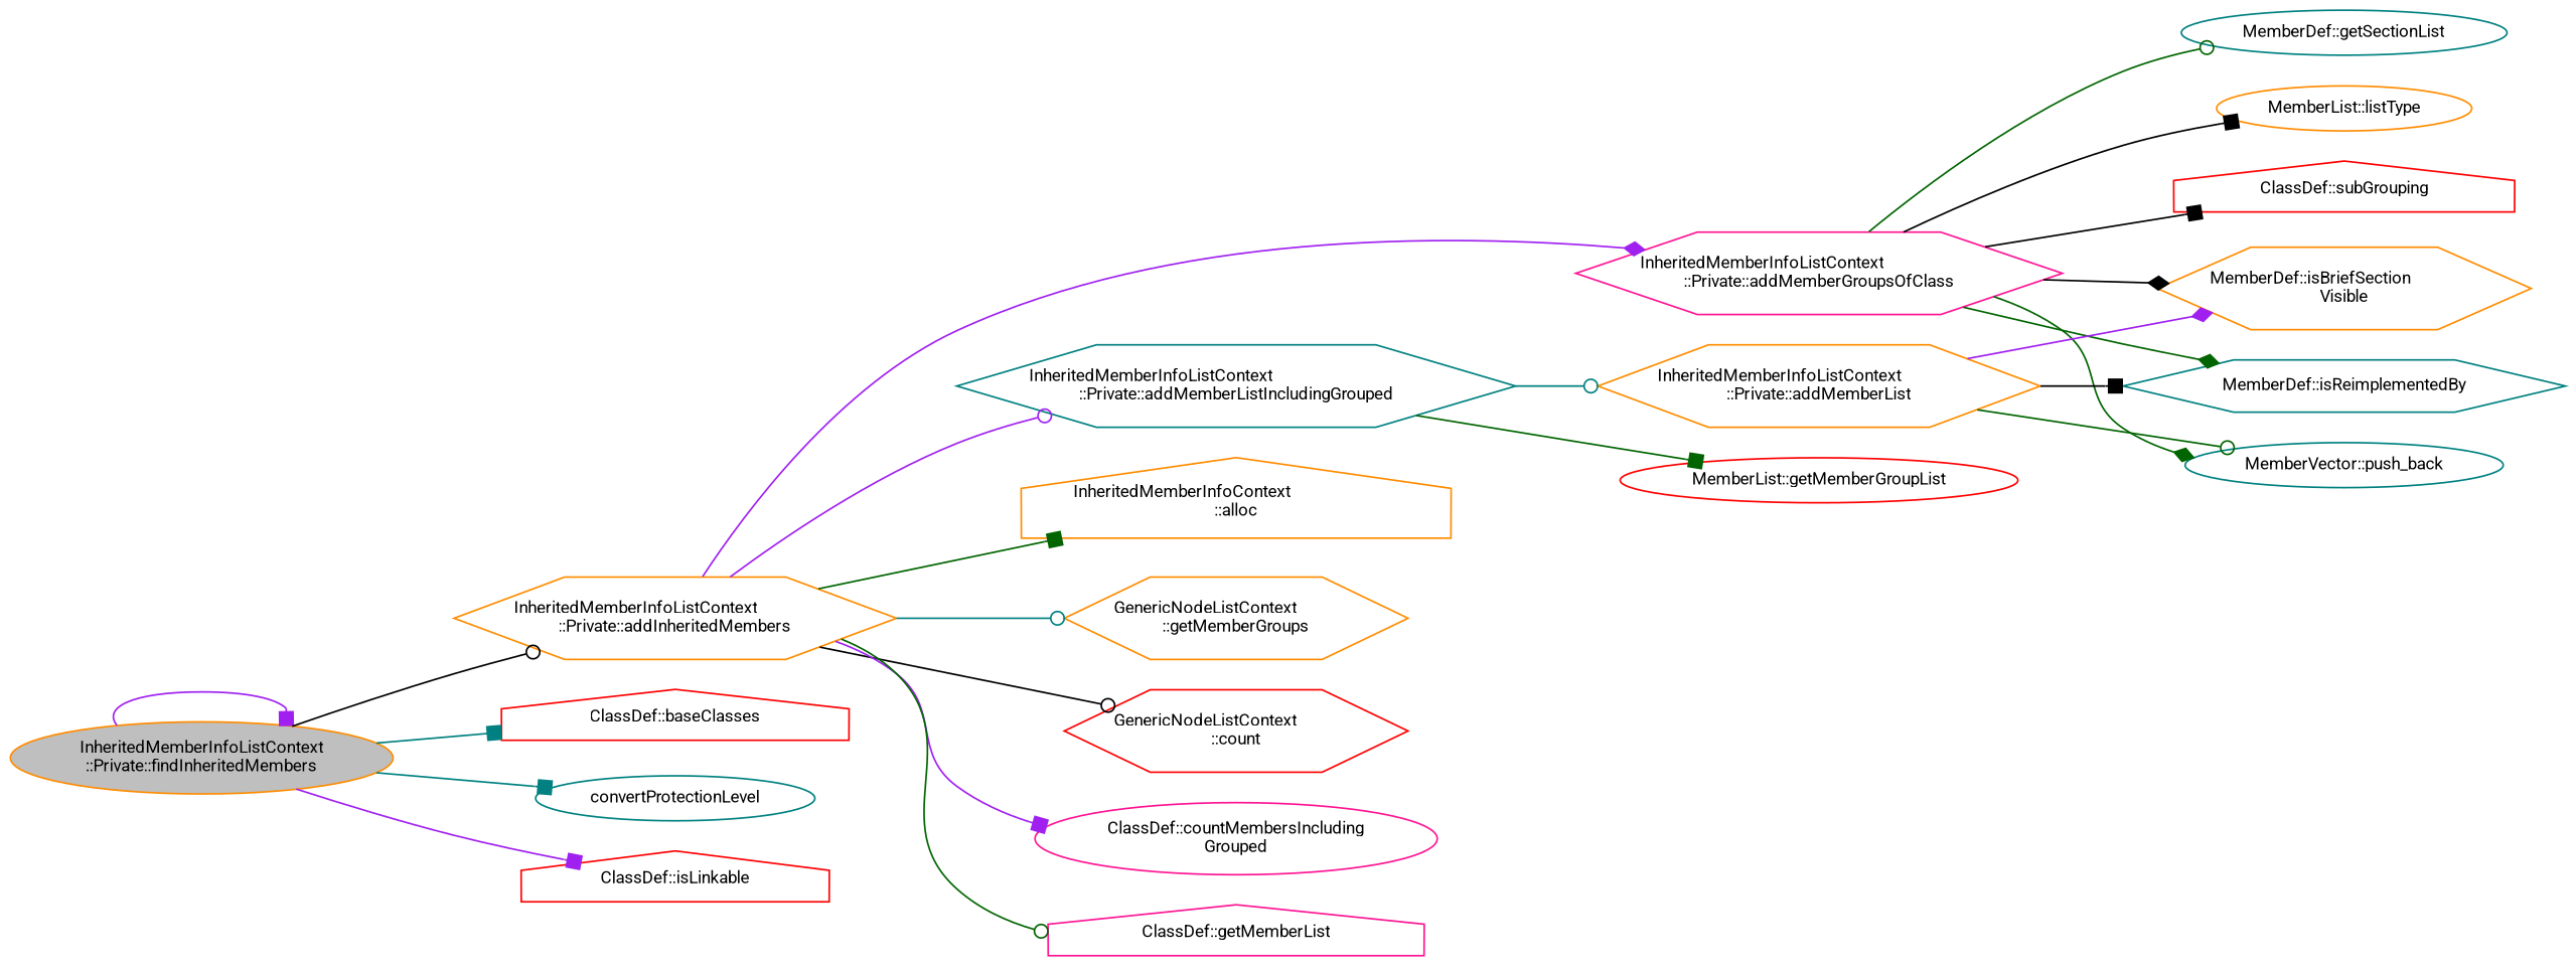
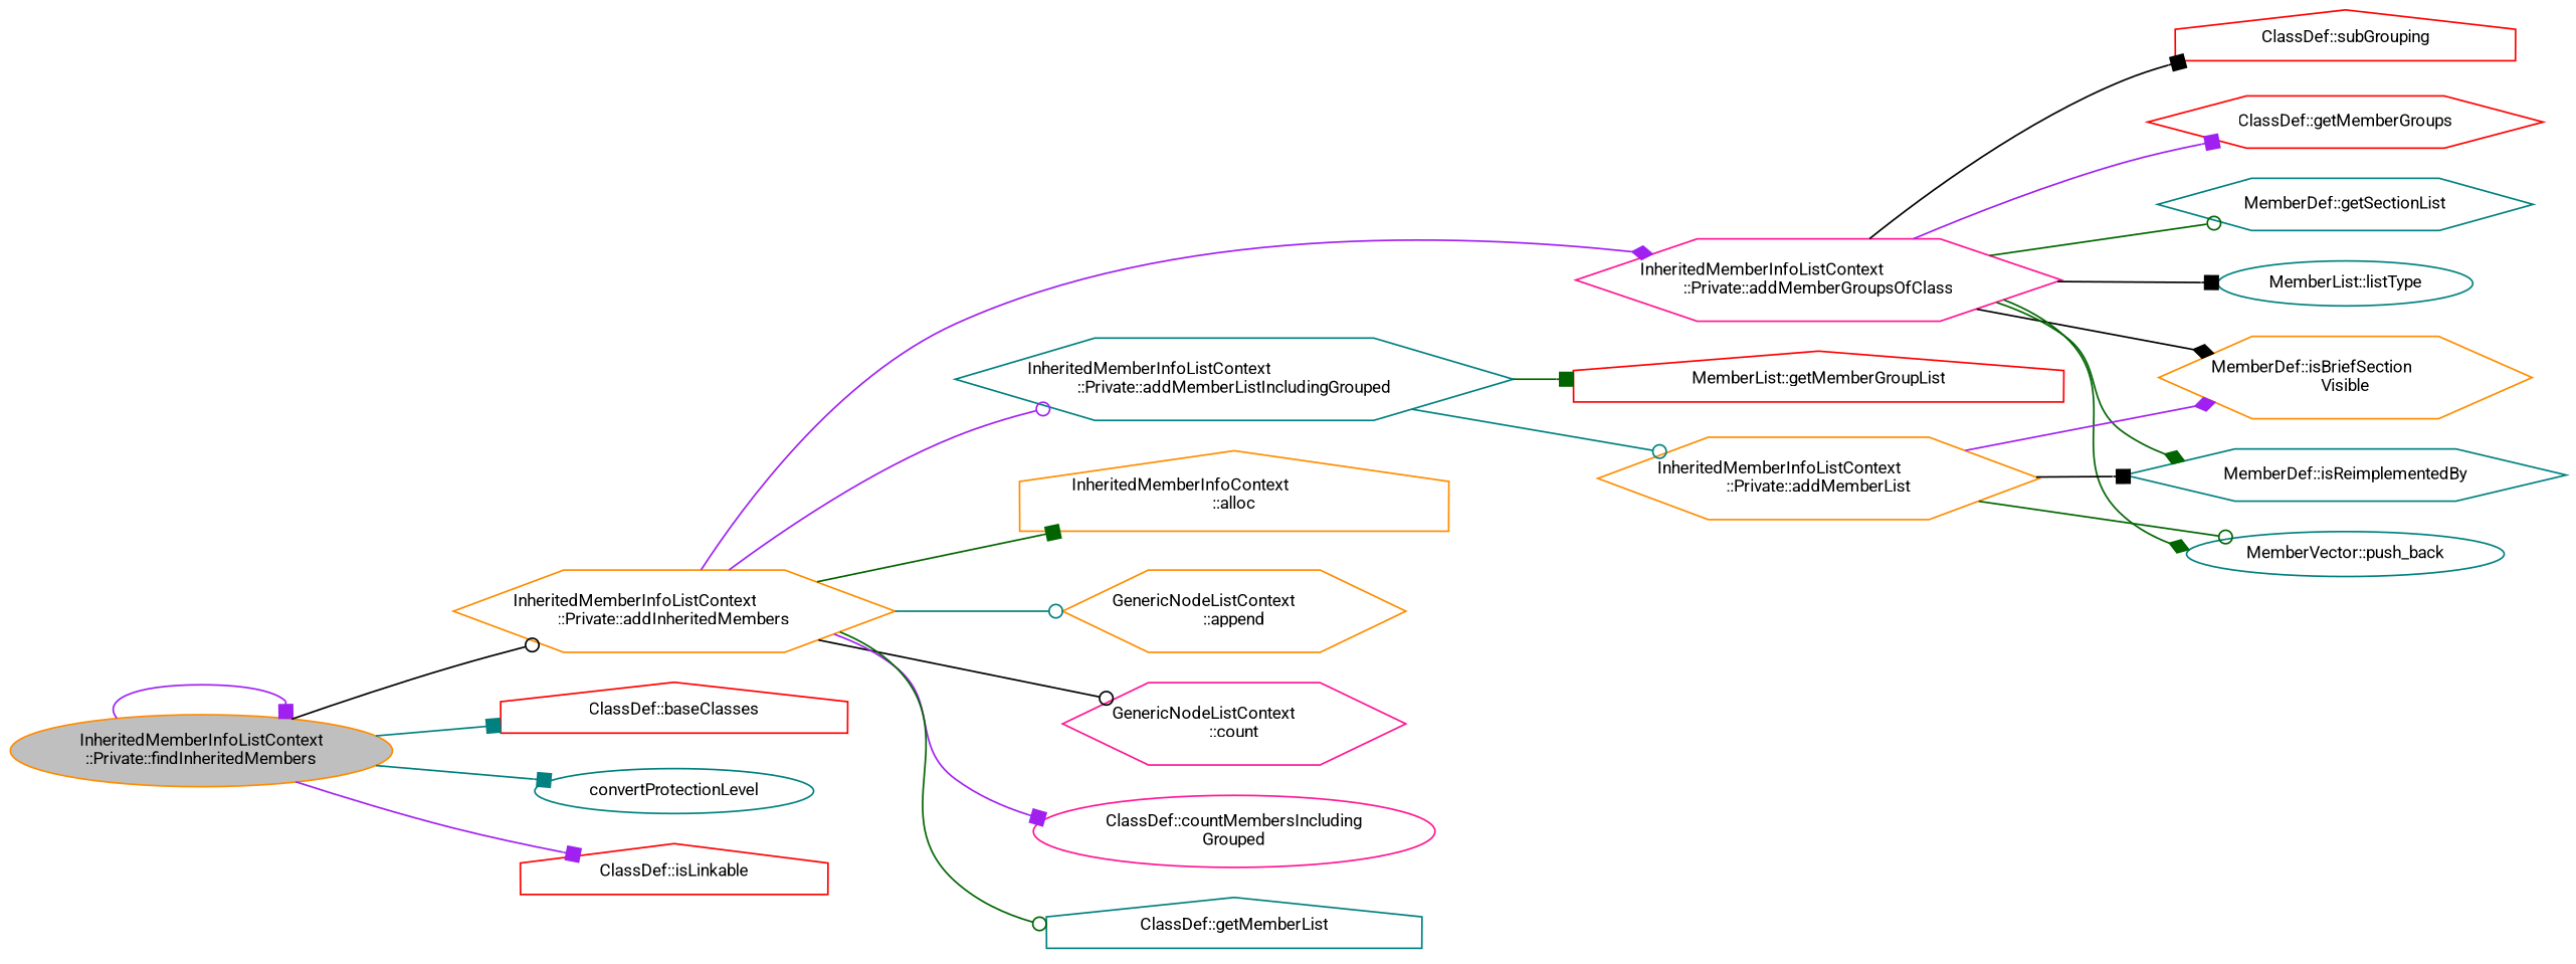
  digraph {
    fontname=Roboto
    rankdir=LR
    node [color=darkorange fillcolor=white fontname=Roboto fontsize=10 shape=hexagon style=filled]
    edge [arrowhead=box color=purple fontname=Roboto fontsize=10 labelfontname=Helvetica labelfontsize=10 style=solid]
    n1 [fillcolor=grey75 fontcolor=black height=0.2 label="InheritedMemberInfoListContext\l::Private::findInheritedMembers" shape=ellipse width=0.4]
    n2 [height=0.2 label="InheritedMemberInfoListContext\l::Private::addInheritedMembers" width=0.4]
    n3 [color=red height=0.2 label="ClassDef::baseClasses" shape=house width=0.4]
    n4 [color=teal height=0.2 label=convertProtectionLevel shape=ellipse width=0.4]
    n5 [color=red height=0.2 label="ClassDef::isLinkable" shape=house width=0.4]
    n6 [color=deeppink height=0.2 label="InheritedMemberInfoListContext\l::Private::addMemberGroupsOfClass" width=0.4]
    n7 [color=teal height=0.2 label="InheritedMemberInfoListContext\l::Private::addMemberListIncludingGrouped" width=0.4]
    n8 [height=0.2 label="InheritedMemberInfoContext\l::alloc" shape=house width=0.4]
-   n9 [height=0.2 label="GenericNodeListContext\l::getMemberGroups" width=0.4]
-   n10 [color=red height=0.2 label="GenericNodeListContext\l::count" width=0.4]
+   n9 [height=0.2 label="GenericNodeListContext\l::append" width=0.4]
+   n10 [color=deeppink height=0.2 label="GenericNodeListContext\l::count" width=0.4]
    n11 [color=deeppink height=0.2 label="ClassDef::countMembersIncluding\lGrouped" shape=ellipse width=0.4]
-   n12 [color=deeppink height=0.2 label="ClassDef::getMemberList" shape=house width=0.4]
-   n14 [color=teal height=0.2 label="MemberDef::getSectionList" shape=ellipse width=0.4]
+   n12 [color=teal height=0.2 label="ClassDef::getMemberList" shape=house width=0.4]
+   n13 [color=red height=0.2 label="ClassDef::getMemberGroups" width=0.4]
+   n14 [color=teal height=0.2 label="MemberDef::getSectionList" width=0.4]
    n15 [height=0.2 label="MemberDef::isBriefSection\lVisible" width=0.4]
    n16 [color=teal height=0.2 label="MemberDef::isReimplementedBy" width=0.4]
-   n17 [height=0.2 label="MemberList::listType" shape=ellipse width=0.4]
+   n17 [color=teal height=0.2 label="MemberList::listType" shape=ellipse width=0.4]
    n18 [color=teal height=0.2 label="MemberVector::push_back" shape=ellipse width=0.4]
    n19 [color=red height=0.2 label="ClassDef::subGrouping" shape=house width=0.4]
    n20 [height=0.2 label="InheritedMemberInfoListContext\l::Private::addMemberList" width=0.4]
-   n21 [color=red height=0.2 label="MemberList::getMemberGroupList" shape=ellipse width=0.4]
+   n21 [color=red height=0.2 label="MemberList::getMemberGroupList" shape=house width=0.4]
    n1 -> n1
    n1 -> n2 [arrowhead=odot color=black]
    n1 -> n3 [color=teal]
    n1 -> n4 [color=teal]
    n1 -> n5
    n2 -> n6 [arrowhead=diamond]
    n2 -> n7 [arrowhead=odot]
    n2 -> n8 [color=darkgreen]
    n2 -> n9 [arrowhead=odot color=teal]
    n2 -> n10 [arrowhead=odot color=black]
    n2 -> n11
    n2 -> n12 [arrowhead=odot color=darkgreen]
+   n6 -> n13
    n6 -> n14 [arrowhead=odot color=darkgreen]
    n6 -> n15 [arrowhead=diamond color=black]
    n6 -> n16 [arrowhead=diamond color=darkgreen]
    n6 -> n17 [color=black]
    n6 -> n18 [arrowhead=diamond color=darkgreen]
    n6 -> n19 [color=black]
    n7 -> n20 [arrowhead=odot color=teal]
    n7 -> n21 [color=darkgreen]
    n20 -> n15 [arrowhead=diamond]
    n20 -> n16 [color=black]
    n20 -> n18 [arrowhead=odot color=darkgreen]
  }
